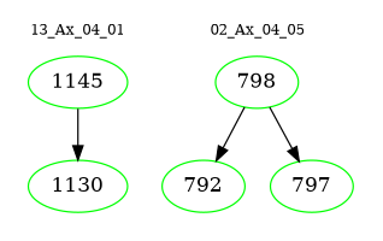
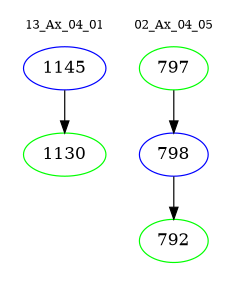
  digraph {
    node [color=green]
    edge [color=black]
-   n1 [label=1145]
+   n1 [color=blue label=1145]
    n2 [label=1130]
-   n3 [label=798]
+   n3 [color=blue label=798]
    n4 [label=792]
    n5 [label=797]
    subgraph cluster_1 {
      color=white
      fontsize=10
      label="13_Ax_04_01"
      n1
      n2
    }
    subgraph cluster_2 {
      color=white
      fontsize=10
      label="02_Ax_04_05"
      n3
      n4
      n5
    }
    n1 -> n2
    n3 -> n4
-   n3 -> n5
+   n5 -> n3
  }
